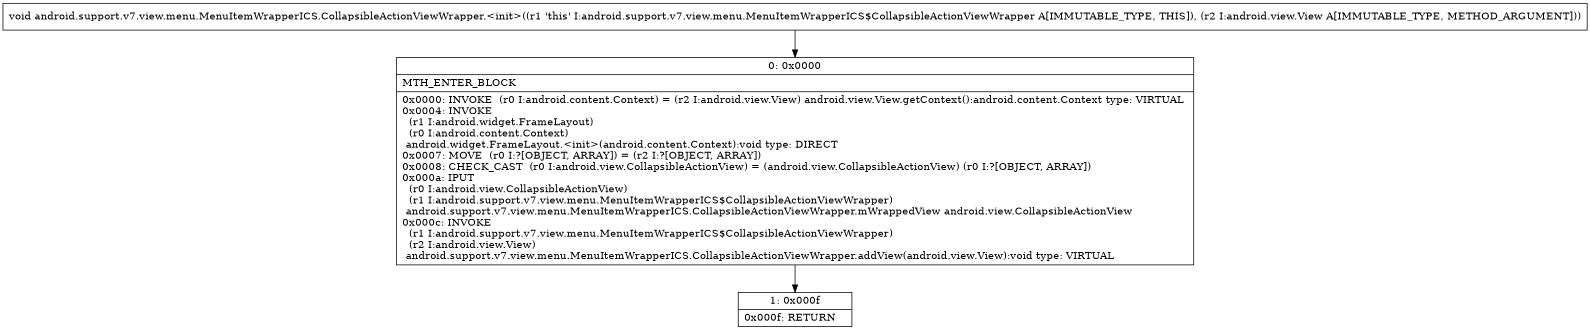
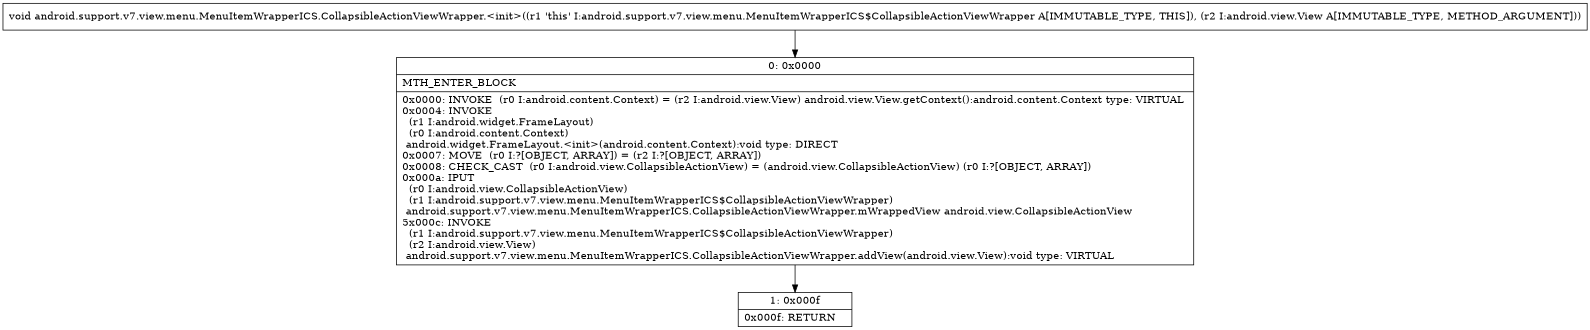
  digraph {
    node [shape=record]
-   n1 [label="{0\:\ 0x0000|MTH_ENTER_BLOCK\l|0x0000: INVOKE  (r0 I:android.content.Context) = (r2 I:android.view.View) android.view.View.getContext():android.content.Context type: VIRTUAL \l0x0004: INVOKE  \l  (r1 I:android.widget.FrameLayout)\l  (r0 I:android.content.Context)\l android.widget.FrameLayout.\<init\>(android.content.Context):void type: DIRECT \l0x0007: MOVE  (r0 I:?[OBJECT, ARRAY]) = (r2 I:?[OBJECT, ARRAY]) \l0x0008: CHECK_CAST  (r0 I:android.view.CollapsibleActionView) = (android.view.CollapsibleActionView) (r0 I:?[OBJECT, ARRAY]) \l0x000a: IPUT  \l  (r0 I:android.view.CollapsibleActionView)\l  (r1 I:android.support.v7.view.menu.MenuItemWrapperICS$CollapsibleActionViewWrapper)\l android.support.v7.view.menu.MenuItemWrapperICS.CollapsibleActionViewWrapper.mWrappedView android.view.CollapsibleActionView \l0x000c: INVOKE  \l  (r1 I:android.support.v7.view.menu.MenuItemWrapperICS$CollapsibleActionViewWrapper)\l  (r2 I:android.view.View)\l android.support.v7.view.menu.MenuItemWrapperICS.CollapsibleActionViewWrapper.addView(android.view.View):void type: VIRTUAL \l}"]
+   n1 [label="{0\:\ 0x0000|MTH_ENTER_BLOCK\l|0x0000: INVOKE  (r0 I:android.content.Context) = (r2 I:android.view.View) android.view.View.getContext():android.content.Context type: VIRTUAL \l0x0004: INVOKE  \l  (r1 I:android.widget.FrameLayout)\l  (r0 I:android.content.Context)\l android.widget.FrameLayout.\<init\>(android.content.Context):void type: DIRECT \l0x0007: MOVE  (r0 I:?[OBJECT, ARRAY]) = (r2 I:?[OBJECT, ARRAY]) \l0x0008: CHECK_CAST  (r0 I:android.view.CollapsibleActionView) = (android.view.CollapsibleActionView) (r0 I:?[OBJECT, ARRAY]) \l0x000a: IPUT  \l  (r0 I:android.view.CollapsibleActionView)\l  (r1 I:android.support.v7.view.menu.MenuItemWrapperICS$CollapsibleActionViewWrapper)\l android.support.v7.view.menu.MenuItemWrapperICS.CollapsibleActionViewWrapper.mWrappedView android.view.CollapsibleActionView \l5x000c: INVOKE  \l  (r1 I:android.support.v7.view.menu.MenuItemWrapperICS$CollapsibleActionViewWrapper)\l  (r2 I:android.view.View)\l android.support.v7.view.menu.MenuItemWrapperICS.CollapsibleActionViewWrapper.addView(android.view.View):void type: VIRTUAL \l}"]
    n2 [label="{1\:\ 0x000f|0x000f: RETURN   \l}"]
    n3 [label="{void android.support.v7.view.menu.MenuItemWrapperICS.CollapsibleActionViewWrapper.\<init\>((r1 'this' I:android.support.v7.view.menu.MenuItemWrapperICS$CollapsibleActionViewWrapper A[IMMUTABLE_TYPE, THIS]), (r2 I:android.view.View A[IMMUTABLE_TYPE, METHOD_ARGUMENT])) }"]
    n1 -> n2
    n3 -> n1
  }
